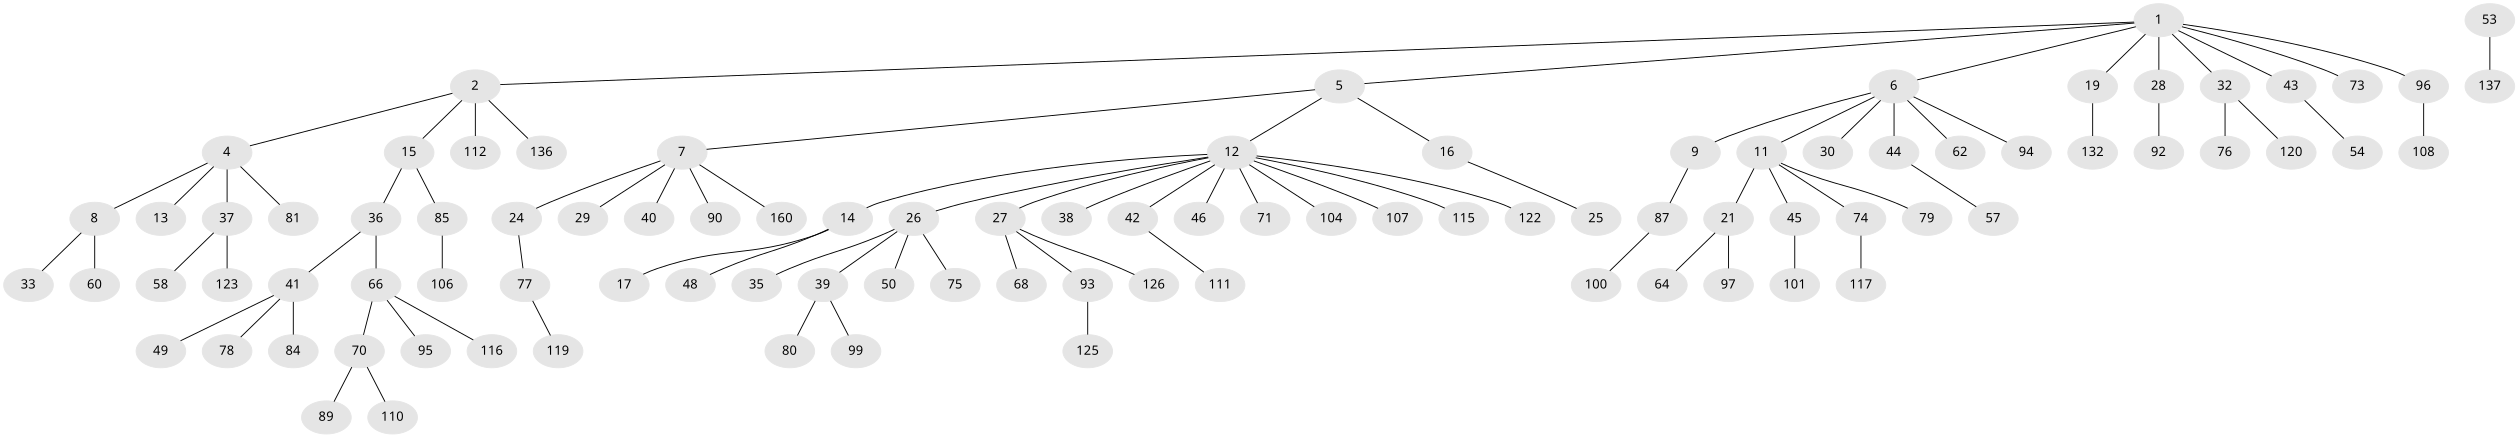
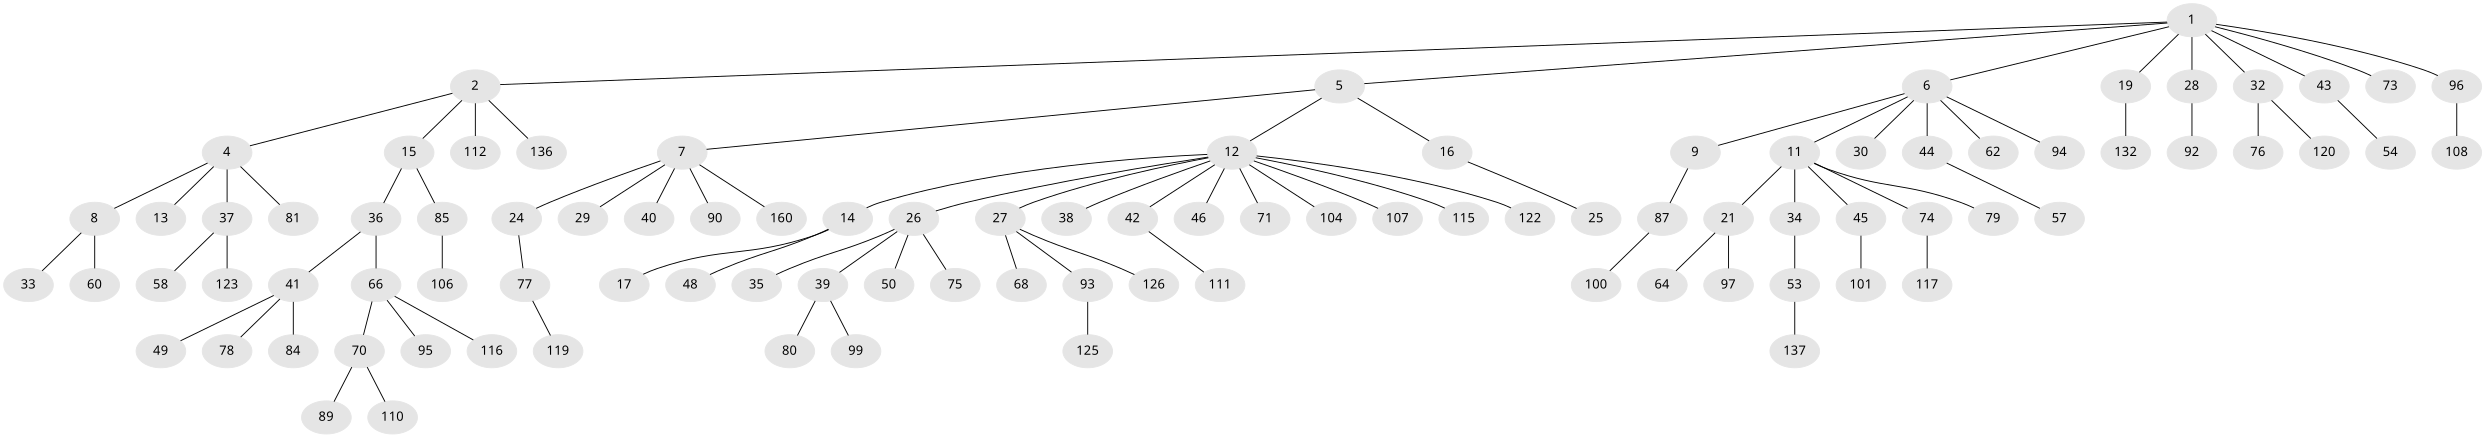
  graph {
    fontname="Noto Sans"
    node [color=gray90 fontname="Noto Sans" style=filled]
    edge [fontname="Noto Sans"]
    1 [super="+3"]
    2 [super="+83"]
    5 [super="+55"]
    6
    19 [super="+98"]
    28
    32 [super="+63"]
    43
    73
    96
    4 [super="+129"]
    15 [super="+61"]
    112
    136
    7 [super="+10"]
    12 [super="+22"]
    16 [super="+20"]
    9 [super="+23"]
    11 [super="+18"]
    30
    44 [super="+109"]
    62
    94 [super="+105"]
    132
    92
    76 [super="+127"]
    120
    54
    108
    8 [super="+103"]
    13 [super="+67"]
    37 [super="+121"]
    81 [super="+102"]
    36
    85 [super="+86"]
    33
    60
    58 [super="+65"]
    123
    24 [super="+118"]
    29
    40 [super="+88"]
    90
    n44 [label=160]
    14 [super="+56"]
    26 [super="+59"]
    27 [super="+31"]
    38
    42 [super="+75"]
    46
    71 [super="+114"]
    104
    107
    115
    122
    25 [super="+124"]
    87 [super="+131"]
    21 [super="+113"]
+   34 [super="+133"]
    45
    74
    79
    57
    77 [super="+128"]
    100
    64
    97
    53
    101
    117
    17
    48 [super="+52"]
    35 [super="+51"]
    39 [super="+69"]
    50
    n76 [label=75]
    68
    93
    126
    111
    41 [super="+47"]
    66 [super="+91"]
    106
    119
    80
    99
    125 [super="+134"]
    137
    49
    78 [super="+135"]
    84
    70 [super="+82"]
    95
    116
    89
    110
    1 -- 2
    1 -- 5
    1 -- 6
    1 -- 19
    1 -- 28
    1 -- 32
    1 -- 43
    1 -- 73
    1 -- 96
    2 -- 4
    2 -- 15
    2 -- 112
    2 -- 136
    5 -- 7
    5 -- 12
    5 -- 16
    6 -- 9
    6 -- 11
    6 -- 30
    6 -- 44
    6 -- 62
    6 -- 94
    19 -- 132
    28 -- 92
    32 -- 76
    32 -- 120
    43 -- 54
    96 -- 108
    4 -- 8
    4 -- 13
    4 -- 37
    4 -- 81
    15 -- 36
    15 -- 85
    7 -- 24
    7 -- 29
    7 -- 40
    7 -- 90
    7 -- n44
    12 -- 14
    12 -- 26
    12 -- 27
    12 -- 38
    12 -- 42
    12 -- 46
    12 -- 71
    12 -- 104
    12 -- 107
    12 -- 115
    12 -- 122
    16 -- 25
    9 -- 87
    11 -- 21
+   11 -- 34
    11 -- 45
    11 -- 74
    11 -- 79
    44 -- 57
    8 -- 33
    8 -- 60
    37 -- 58
    37 -- 123
    36 -- 41
    36 -- 66
    85 -- 106
    24 -- 77
    14 -- 17
    14 -- 48
    26 -- 35
    26 -- 39
    26 -- 50
    26 -- n76
    27 -- 68
    27 -- 93
    27 -- 126
    42 -- 111
    87 -- 100
    21 -- 64
    21 -- 97
+   34 -- 53
    45 -- 101
    74 -- 117
    77 -- 119
    53 -- 137
    39 -- 80
    39 -- 99
    93 -- 125
    41 -- 49
    41 -- 78
    41 -- 84
    66 -- 70
    66 -- 95
    66 -- 116
    70 -- 89
    70 -- 110
  }
